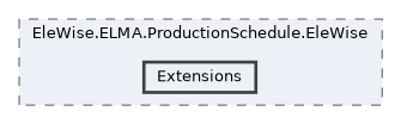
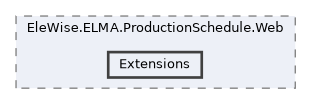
  digraph {
    compound=true
    fontname="DejaVu Sans"
    n1 [color=grey25 fillcolor="#edf0f7" fontname="DejaVu Sans" fontsize=10 height=0.2 label=Extensions shape=box style="filled,bold" width=0.4]
    subgraph cluster_1 {
      bgcolor="#edf0f7"
      fontsize=10
-     label="EleWise.ELMA.ProductionSchedule.EleWise"
+     label="EleWise.ELMA.ProductionSchedule.Web"
      pencolor=grey50
      style="filled,dashed"
      n1
    }
  }
